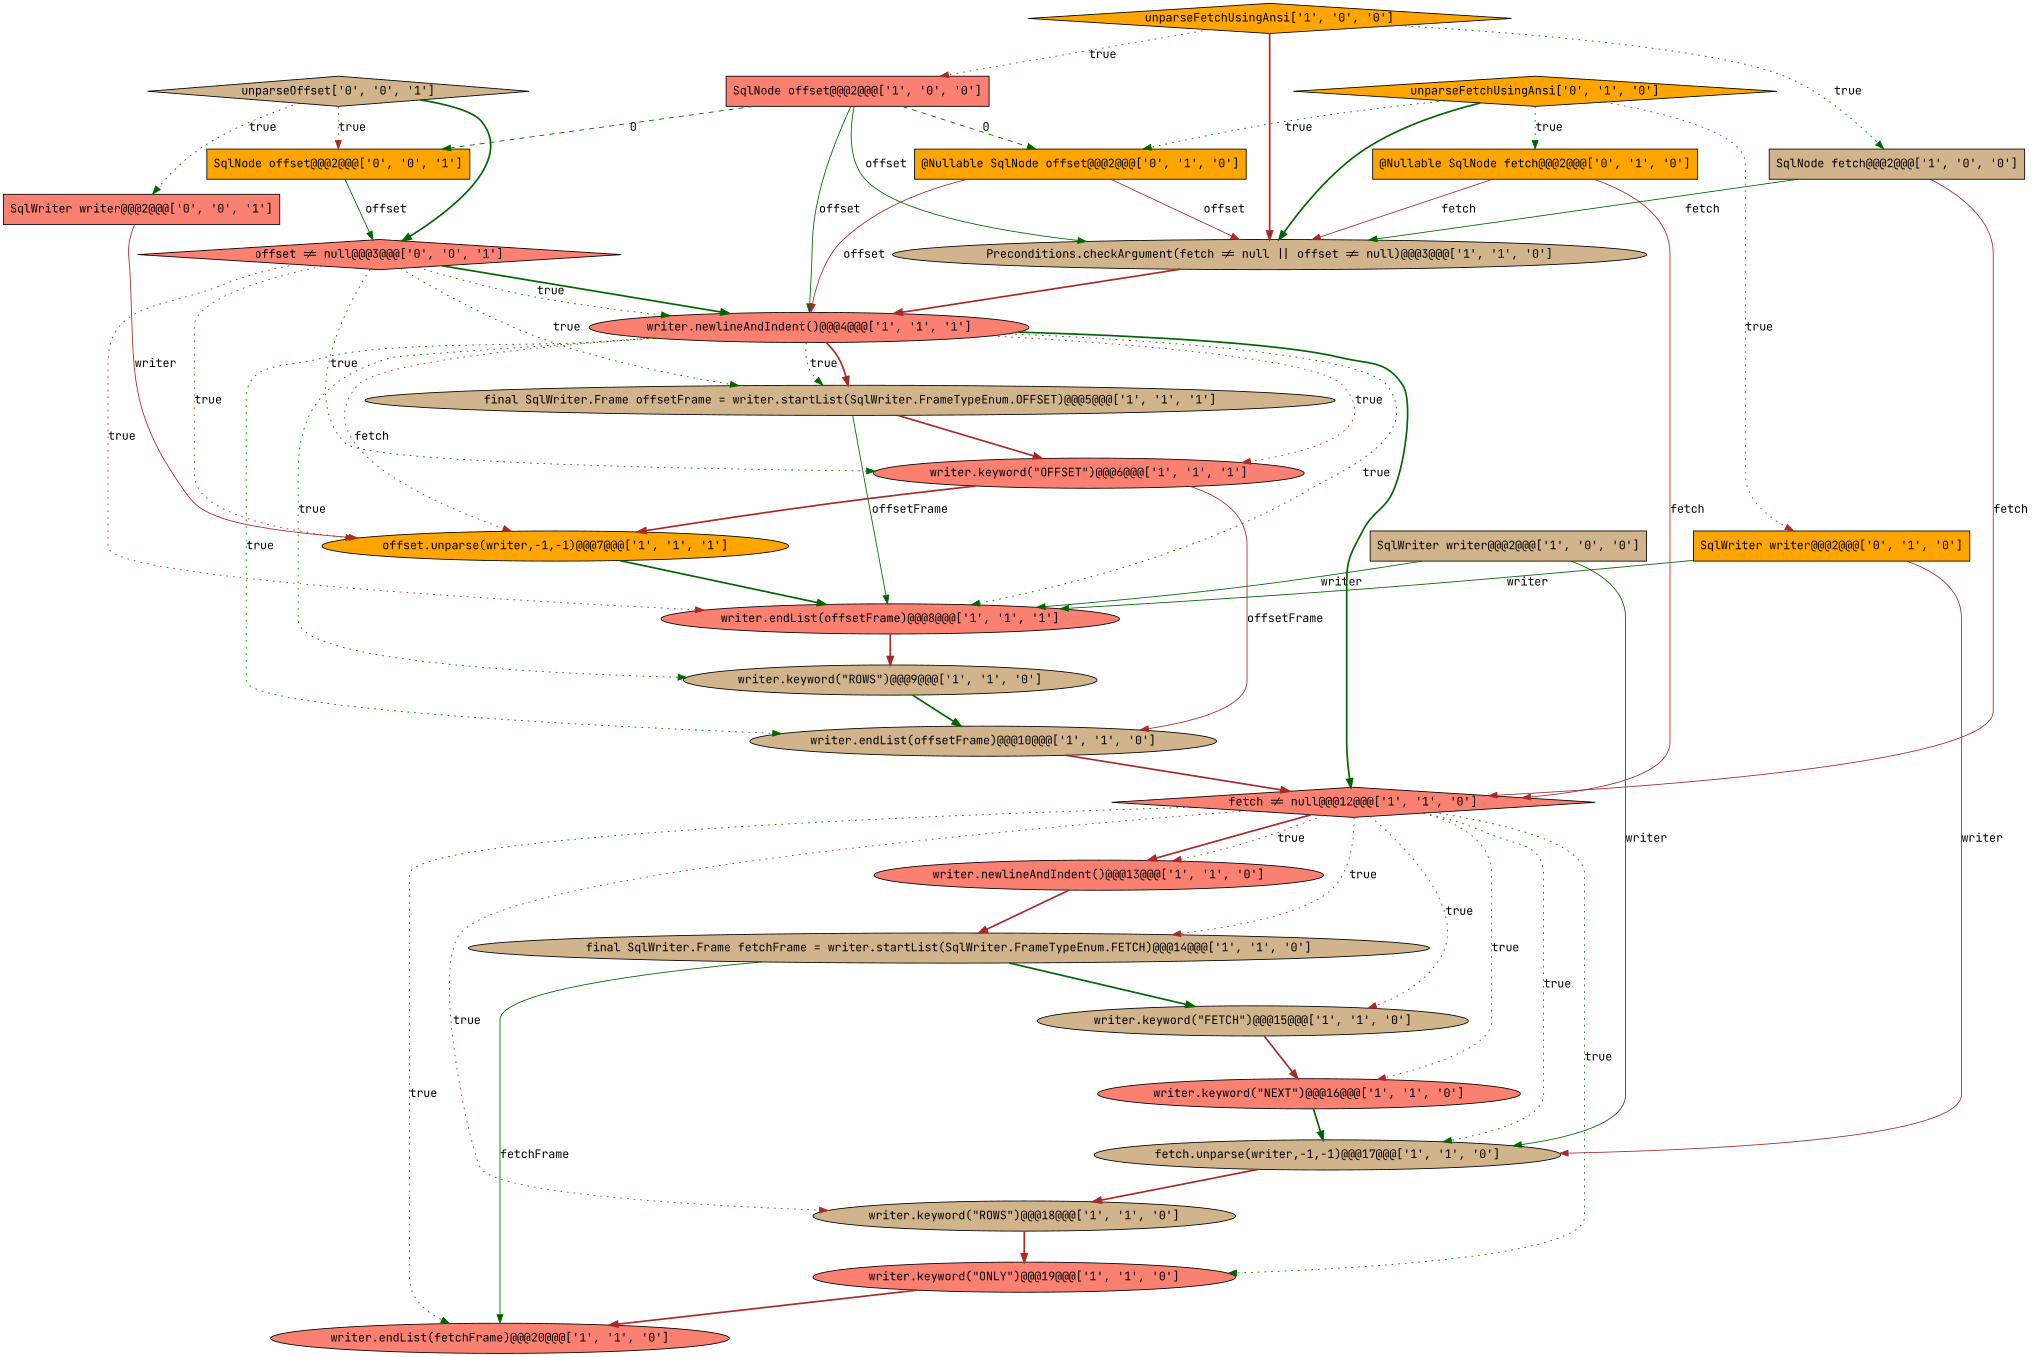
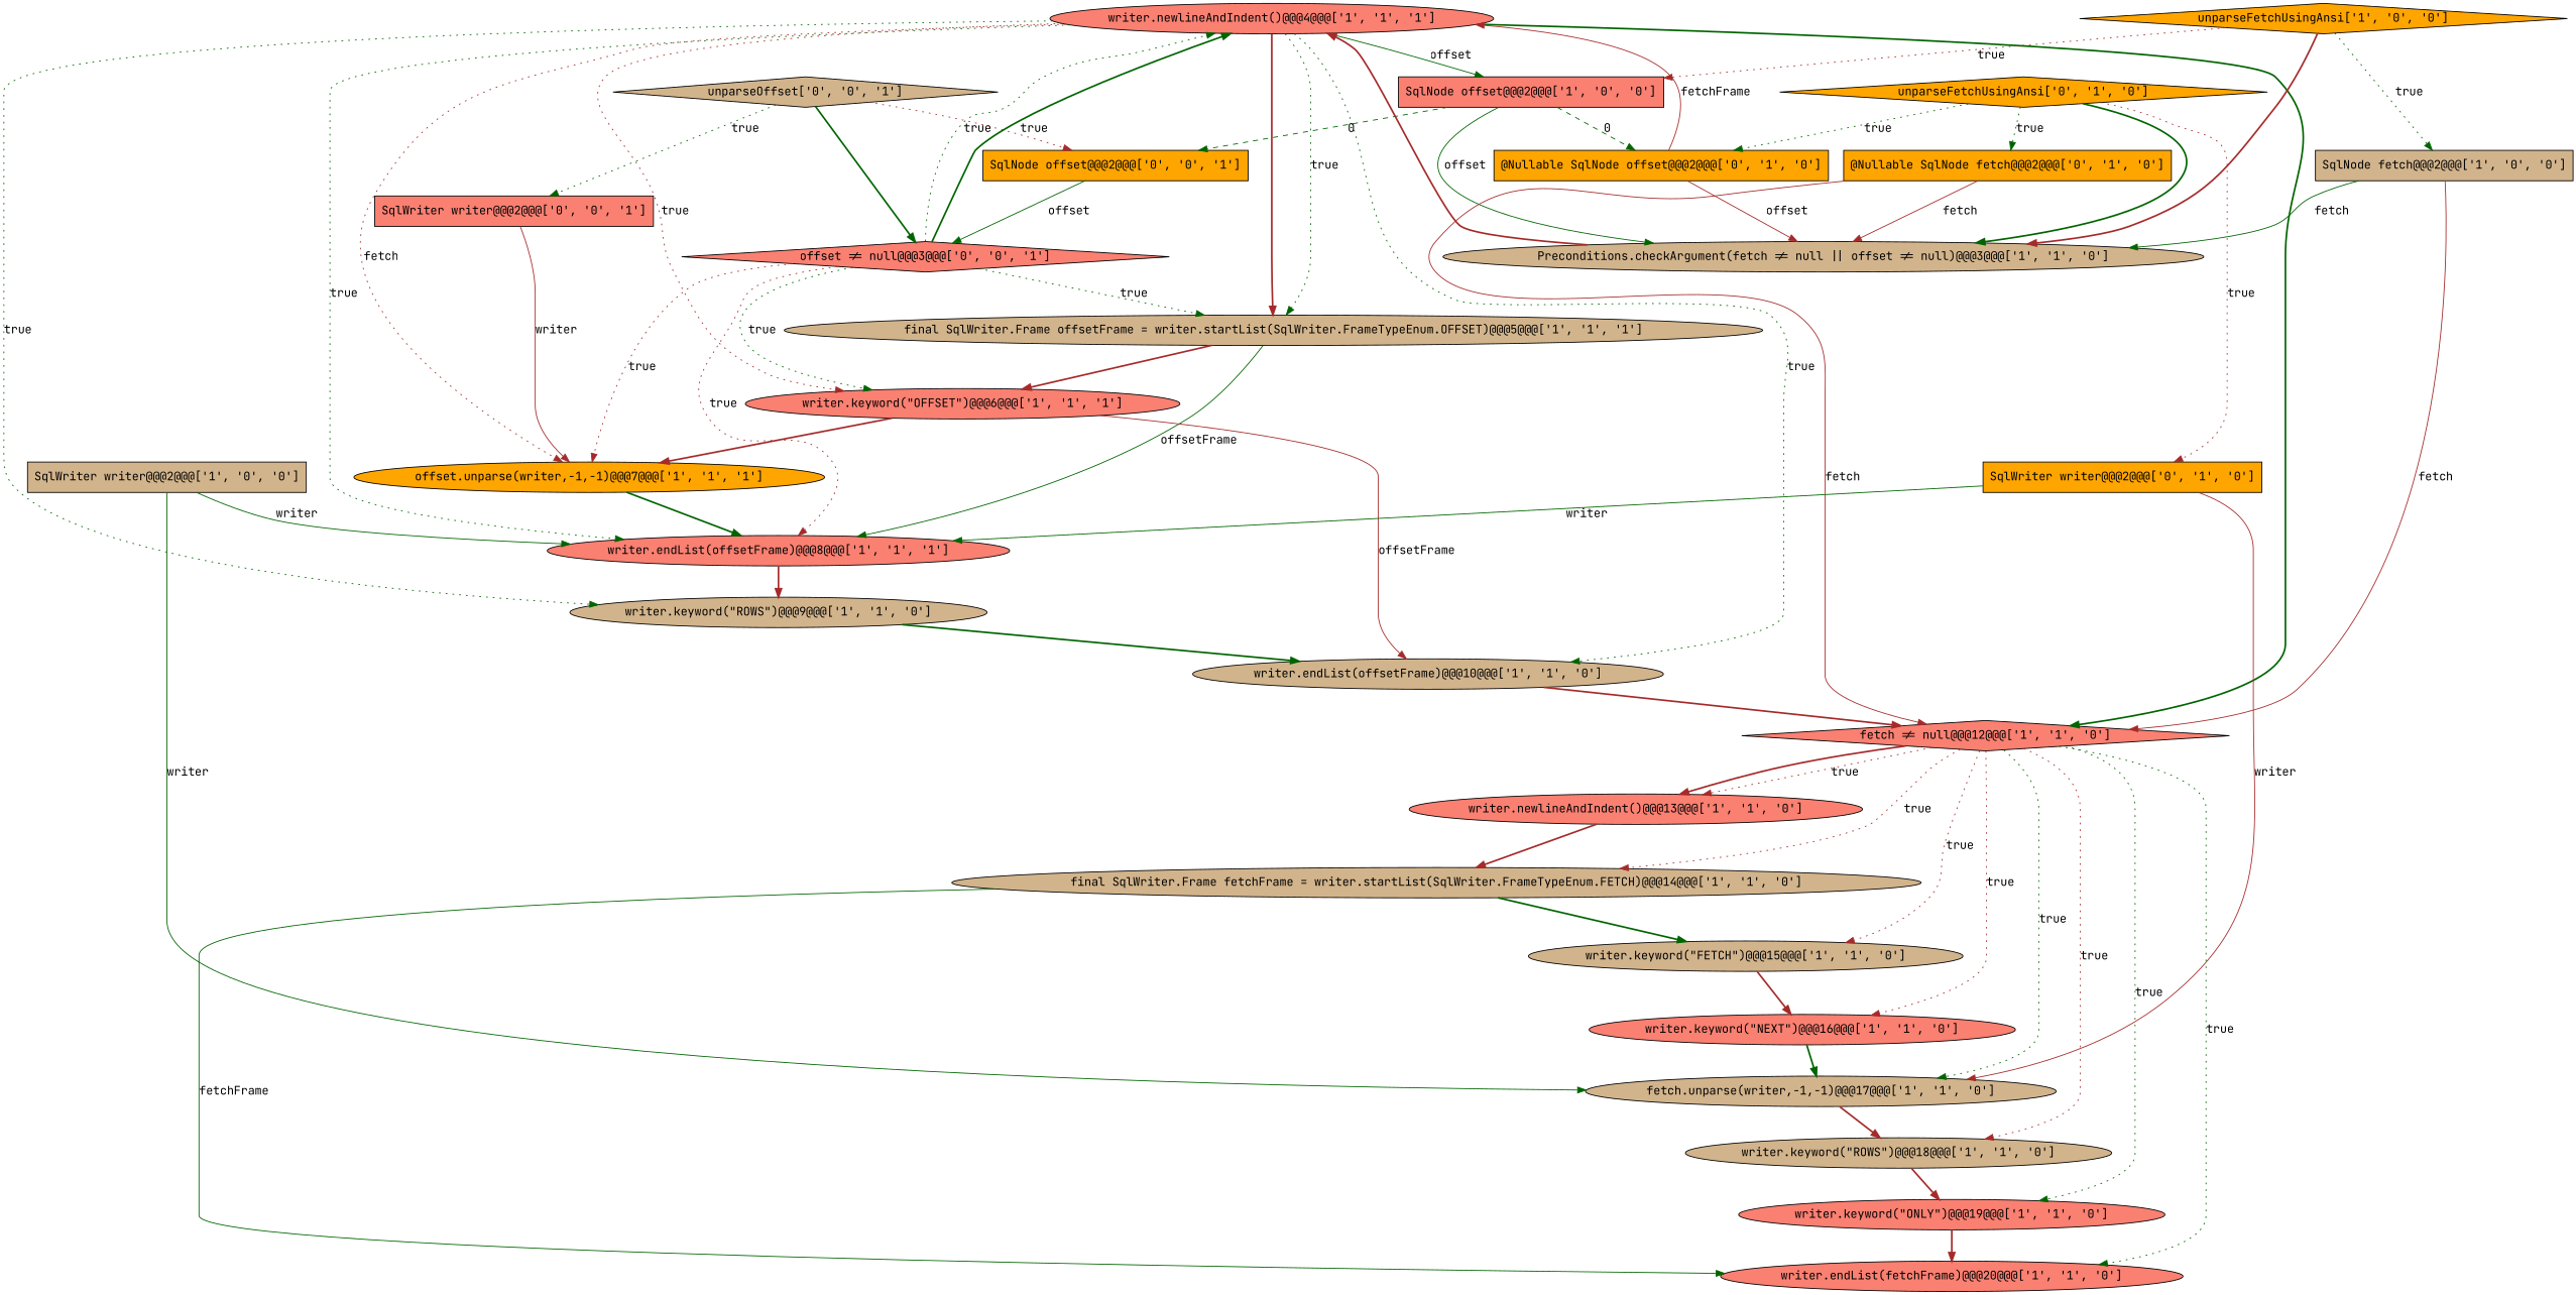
  digraph {
    fontname="JetBrains Mono"
    node [fillcolor=tan fontname="JetBrains Mono" shape=ellipse style=filled]
    edge [color=brown fontname="JetBrains Mono" style=dotted]
    n1 [label="writer.keyword(\"FETCH\")@@@15@@@['1', '1', '0']"]
    n2 [fillcolor=salmon label="writer.keyword(\"NEXT\")@@@16@@@['1', '1', '0']"]
    n3 [label="fetch.unparse(writer,-1,-1)@@@17@@@['1', '1', '0']"]
    n4 [fillcolor=salmon label="writer.newlineAndIndent()@@@13@@@['1', '1', '0']"]
    n5 [label="final SqlWriter.Frame fetchFrame = writer.startList(SqlWriter.FrameTypeEnum.FETCH)@@@14@@@['1', '1', '0']"]
    n6 [fillcolor=salmon label="writer.endList(fetchFrame)@@@20@@@['1', '1', '0']"]
    n7 [fillcolor=salmon label="SqlWriter writer@@@2@@@['0', '0', '1']" shape=box]
    n8 [fillcolor=orange label="offset.unparse(writer,-1,-1)@@@7@@@['1', '1', '1']"]
    n9 [fillcolor=salmon label="writer.endList(offsetFrame)@@@8@@@['1', '1', '1']"]
    n10 [label="writer.keyword(\"ROWS\")@@@18@@@['1', '1', '0']"]
    n11 [label="SqlWriter writer@@@2@@@['1', '0', '0']" shape=box]
    n12 [label="writer.keyword(\"ROWS\")@@@9@@@['1', '1', '0']"]
    n13 [fillcolor=salmon label="SqlNode offset@@@2@@@['1', '0', '0']" shape=box]
    n14 [fillcolor=salmon label="writer.newlineAndIndent()@@@4@@@['1', '1', '1']"]
    n15 [fillcolor=orange label="@Nullable SqlNode offset@@@2@@@['0', '1', '0']" shape=box]
    n16 [label="Preconditions.checkArgument(fetch != null || offset != null)@@@3@@@['1', '1', '0']"]
    n17 [fillcolor=orange label="SqlNode offset@@@2@@@['0', '0', '1']" shape=box]
    n18 [label="final SqlWriter.Frame offsetFrame = writer.startList(SqlWriter.FrameTypeEnum.OFFSET)@@@5@@@['1', '1', '1']"]
    n19 [fillcolor=salmon label="writer.keyword(\"OFFSET\")@@@6@@@['1', '1', '1']"]
    n20 [fillcolor=salmon label="fetch != null@@@12@@@['1', '1', '0']" shape=diamond]
    n21 [label="writer.endList(offsetFrame)@@@10@@@['1', '1', '0']"]
    n22 [fillcolor=salmon label="offset != null@@@3@@@['0', '0', '1']" shape=diamond]
    n23 [fillcolor=salmon label="writer.keyword(\"ONLY\")@@@19@@@['1', '1', '0']"]
    n24 [fillcolor=orange label="SqlWriter writer@@@2@@@['0', '1', '0']" shape=box]
    n25 [label="unparseOffset['0', '0', '1']" shape=diamond]
    n26 [fillcolor=orange label="unparseFetchUsingAnsi['0', '1', '0']" shape=diamond]
    n27 [fillcolor=orange label="@Nullable SqlNode fetch@@@2@@@['0', '1', '0']" shape=box]
    n28 [label="SqlNode fetch@@@2@@@['1', '0', '0']" shape=box]
    n29 [fillcolor=orange label="unparseFetchUsingAnsi['1', '0', '0']" shape=diamond]
    n1 -> n2 [style=bold]
    n2 -> n3 [color=darkgreen style=bold]
    n3 -> n10 [style=bold]
    n4 -> n5 [style=bold]
    n5 -> n1 [color=darkgreen style=bold]
    n5 -> n6 [color=darkgreen label=fetchFrame style=solid]
    n7 -> n8 [label=writer style=solid]
    n8 -> n9 [color=darkgreen style=bold]
    n9 -> n12 [style=bold]
    n10 -> n23 [style=bold]
    n11 -> n3 [color=darkgreen label=writer style=solid]
    n11 -> n9 [color=darkgreen label=writer style=solid]
    n12 -> n21 [color=darkgreen style=bold]
-   n13 -> n14 [color=darkgreen label=offset style=solid]
+   n14 -> n13 [color=darkgreen label=offset style=solid]
    n13 -> n15 [color=darkgreen label=0 style=dashed]
    n13 -> n16 [color=darkgreen label=offset style=solid]
    n13 -> n17 [color=darkgreen label=0 style=dashed]
    n14 -> n8 [label=fetch]
    n14 -> n9 [color=darkgreen label=true]
    n14 -> n12 [color=darkgreen label=true]
    n14 -> n18 [color=darkgreen label=true]
    n14 -> n18 [style=bold]
    n14 -> n19 [label=true]
    n14 -> n20 [color=darkgreen style=bold]
    n14 -> n21 [color=darkgreen label=true]
-   n15 -> n14 [label=offset style=solid]
+   n15 -> n14 [label=fetchFrame style=solid]
    n15 -> n16 [label=offset style=solid]
    n16 -> n14 [style=bold]
    n17 -> n22 [color=darkgreen label=offset style=solid]
    n18 -> n9 [color=darkgreen label=offsetFrame style=solid]
    n18 -> n19 [style=bold]
    n19 -> n8 [style=bold]
    n19 -> n21 [label=offsetFrame style=solid]
    n20 -> n1 [label=true]
    n20 -> n2 [label=true]
    n20 -> n3 [color=darkgreen label=true]
    n20 -> n4 [style=bold]
    n20 -> n4 [label=true]
    n20 -> n5 [label=true]
    n20 -> n6 [color=darkgreen label=true]
    n20 -> n10 [label=true]
    n20 -> n23 [color=darkgreen label=true]
    n21 -> n20 [style=bold]
    n22 -> n8 [label=true]
    n22 -> n9 [label=true]
    n22 -> n14 [color=darkgreen style=bold]
    n22 -> n14 [color=darkgreen label=true]
    n22 -> n18 [color=darkgreen label=true]
    n22 -> n19 [color=darkgreen label=true]
    n23 -> n6 [style=bold]
    n24 -> n3 [label=writer style=solid]
    n24 -> n9 [color=darkgreen label=writer style=solid]
    n25 -> n7 [color=darkgreen label=true]
    n25 -> n17 [label=true]
    n25 -> n22 [color=darkgreen style=bold]
    n26 -> n15 [color=darkgreen label=true]
    n26 -> n16 [color=darkgreen style=bold]
    n26 -> n24 [label=true]
    n26 -> n27 [color=darkgreen label=true]
    n27 -> n16 [label=fetch style=solid]
    n27 -> n20 [label=fetch style=solid]
    n28 -> n16 [color=darkgreen label=fetch style=solid]
    n28 -> n20 [label=fetch style=solid]
    n29 -> n13 [label=true]
    n29 -> n16 [style=bold]
    n29 -> n28 [color=darkgreen label=true]
  }
